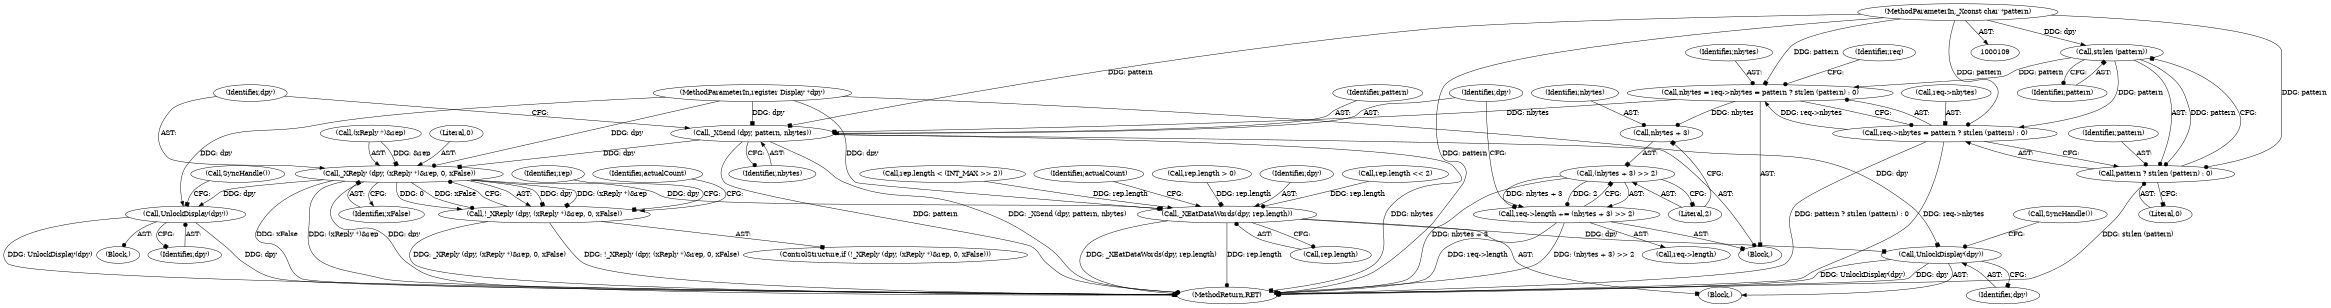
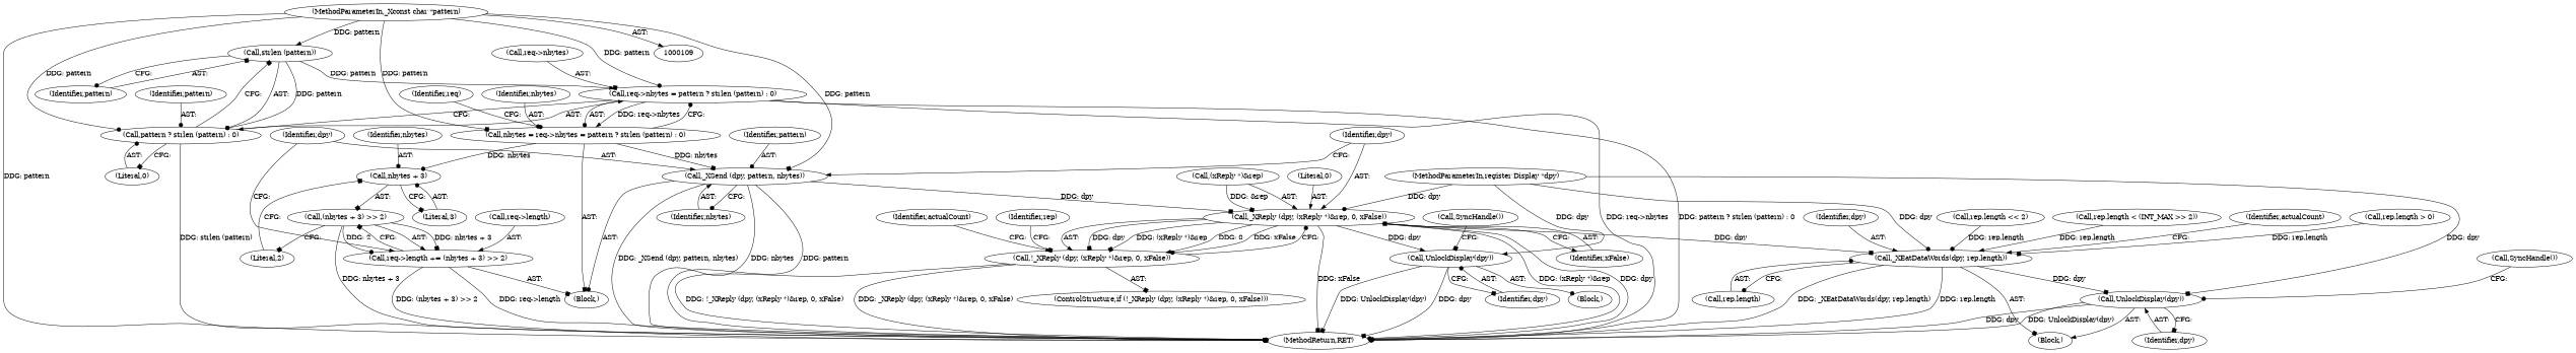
  digraph {
    edge [arrowhead=dot]
    n1 [label="(Call,strlen (pattern))"]
    n2 [label="(Call,nbytes = req->nbytes = pattern ? strlen (pattern) : 0)"]
    n3 [label="(Call,req->nbytes = pattern ? strlen (pattern) : 0)"]
    n4 [label="(Call,pattern ? strlen (pattern) : 0)"]
    n5 [label="(Identifier,pattern)"]
    n6 [label="(Call,_XSend (dpy, pattern, nbytes))"]
    n7 [label="(Call,nbytes + 3)"]
    n8 [label="(Block,)"]
    n9 [label="(MethodReturn,RET)"]
    n10 [label="(Literal,0)"]
    n11 [label="(MethodParameterIn,_Xconst char *pattern)"]
    1000109
    n13 [label="(Call,_XReply (dpy, (xReply *)&rep, 0, xFalse))"]
    n14 [label="(Identifier,nbytes)"]
    n15 [label="(Call,(nbytes + 3) >> 2)"]
    n16 [label="(Call,req->length += (nbytes + 3) >> 2)"]
    n17 [label="(Literal,2)"]
+   n18 [label="(Literal,3)"]
    n19 [label="(Call,!_XReply (dpy, (xReply *)&rep, 0, xFalse))"]
    n20 [label="(Call,UnlockDisplay(dpy))"]
    n21 [label="(Call,_XEatDataWords(dpy, rep.length))"]
    n22 [label="(Identifier,xFalse)"]
    n23 [label="(ControlStructure,if (!_XReply (dpy, (xReply *)&rep, 0, xFalse)))"]
    n24 [label="(Identifier,dpy)"]
    n25 [label="(Block,)"]
    n26 [label="(Call,UnlockDisplay(dpy))"]
    n27 [label="(Call,rep.length)"]
    n28 [label="(Block,)"]
    n29 [label="(Identifier,dpy)"]
    n30 [label="(Identifier,actualCount)"]
    n31 [label="(Call,req->length)"]
    n32 [label="(Call,rep.length << 2)"]
    n33 [label="(Identifier,req)"]
    n34 [label="(Call,rep.length < (INT_MAX >> 2))"]
    n35 [label="(Identifier,dpy)"]
    n36 [label="(Identifier,pattern)"]
    n37 [label="(Call,(xReply *)&rep)"]
    n38 [label="(Identifier,dpy)"]
    n39 [label="(Call,SyncHandle())"]
    n40 [label="(Identifier,pattern)"]
    n41 [label="(Identifier,nbytes)"]
    n42 [label="(Identifier,actualCount)"]
    n43 [label="(Identifier,rep)"]
    n44 [label="(Call,rep.length > 0)"]
    n45 [label="(Identifier,nbytes)"]
    n46 [label="(Call,SyncHandle())"]
    n47 [label="(MethodParameterIn,register Display *dpy)"]
    n48 [label="(Call,req->nbytes)"]
    n49 [label="(Literal,0)"]
    n50 [label="(Identifier,dpy)"]
-   n1 -> n2 [arrowhead=normal label="DDG: pattern"]
    n1 -> n3 [arrowhead=normal label="DDG: pattern"]
    n1 -> n4 [label="AST: "]
    n1 -> n4 [label="DDG: pattern"]
    n1 -> n5 [label="CFG: "]
    n2 -> n3 [label="CFG: "]
    n2 -> n6 [arrowhead=box label="DDG: nbytes"]
    n2 -> n7 [label="DDG: nbytes"]
    n2 -> n8 [arrowhead=box label="AST: "]
    n3 -> n2 [label="AST: "]
    n3 -> n2 [arrowhead=normal label="DDG: req->nbytes"]
    n3 -> n4 [arrowhead=normal label="CFG: "]
    n3 -> n9 [label="DDG: req->nbytes"]
    n3 -> n9 [arrowhead=normal label="DDG: pattern ? strlen (pattern) : 0"]
    n4 -> n1 [arrowhead=box label="CFG: "]
    n4 -> n3 [arrowhead=normal label="AST: "]
    n4 -> n9 [arrowhead=box label="DDG: strlen (pattern)"]
    n4 -> n10 [arrowhead=box label="CFG: "]
    n5 -> n1 [arrowhead=box label="AST: "]
    n6 -> n8 [label="AST: "]
    n6 -> n9 [label="DDG: _XSend (dpy, pattern, nbytes)"]
    n6 -> n9 [arrowhead=box label="DDG: nbytes"]
    n6 -> n9 [label="DDG: pattern"]
    n6 -> n13 [arrowhead=box label="DDG: dpy"]
    n6 -> n14 [label="CFG: "]
    n7 -> n15 [arrowhead=box label="AST: "]
+   n7 -> n18 [arrowhead=box label="CFG: "]
    n10 -> n4 [label="AST: "]
-   n11 -> n1 [arrowhead=normal label="DDG: dpy"]
+   n11 -> n1 [arrowhead=normal label="DDG: pattern"]
    n11 -> n2 [arrowhead=box label="DDG: pattern"]
    n11 -> n3 [label="DDG: pattern"]
    n11 -> n4 [label="DDG: pattern"]
    n11 -> n6 [arrowhead=box label="DDG: pattern"]
    n11 -> n9 [label="DDG: pattern"]
    n11 -> 1000109 [arrowhead=normal label="AST: "]
    n13 -> n9 [arrowhead=box label="DDG: xFalse"]
    n13 -> n9 [label="DDG: (xReply *)&rep"]
    n13 -> n9 [arrowhead=normal label="DDG: dpy"]
    n13 -> n19 [arrowhead=normal label="AST: "]
    n13 -> n19 [arrowhead=box label="DDG: dpy"]
    n13 -> n19 [arrowhead=box label="DDG: (xReply *)&rep"]
    n13 -> n19 [arrowhead=normal label="DDG: 0"]
    n13 -> n19 [label="DDG: xFalse"]
    n13 -> n20 [arrowhead=normal label="DDG: dpy"]
    n13 -> n21 [arrowhead=box label="DDG: dpy"]
    n13 -> n22 [arrowhead=normal label="CFG: "]
    n14 -> n6 [arrowhead=normal label="AST: "]
    n15 -> n9 [arrowhead=normal label="DDG: nbytes + 3"]
    n15 -> n16 [arrowhead=normal label="AST: "]
    n15 -> n16 [arrowhead=box label="DDG: nbytes + 3"]
    n15 -> n16 [label="DDG: 2"]
    n15 -> n17 [arrowhead=box label="CFG: "]
    n16 -> n8 [arrowhead=box label="AST: "]
    n16 -> n9 [arrowhead=normal label="DDG: req->length"]
    n16 -> n9 [arrowhead=box label="DDG: (nbytes + 3) >> 2"]
    n16 -> n15 [arrowhead=box label="CFG: "]
    n17 -> n7 [arrowhead=box label="CFG: "]
-   n17 -> n15 [arrowhead=normal label="AST: "]
+   n18 -> n7 [label="AST: "]
    n19 -> n9 [label="DDG: !_XReply (dpy, (xReply *)&rep, 0, xFalse)"]
    n19 -> n9 [label="DDG: _XReply (dpy, (xReply *)&rep, 0, xFalse)"]
    n19 -> n13 [label="CFG: "]
    n19 -> n23 [arrowhead=box label="AST: "]
    n20 -> n9 [arrowhead=box label="DDG: dpy"]
    n20 -> n9 [arrowhead=box label="DDG: UnlockDisplay(dpy)"]
    n20 -> n24 [arrowhead=box label="CFG: "]
    n20 -> n25 [label="AST: "]
    n21 -> n9 [label="DDG: _XEatDataWords(dpy, rep.length)"]
    n21 -> n9 [label="DDG: rep.length"]
    n21 -> n26 [arrowhead=box label="DDG: dpy"]
    n21 -> n27 [label="CFG: "]
    n21 -> n28 [arrowhead=box label="AST: "]
    n22 -> n13 [arrowhead=box label="AST: "]
    n24 -> n20 [label="AST: "]
    n26 -> n9 [arrowhead=box label="DDG: dpy"]
    n26 -> n9 [label="DDG: UnlockDisplay(dpy)"]
    n26 -> n28 [arrowhead=normal label="AST: "]
    n26 -> n29 [arrowhead=box label="CFG: "]
    n27 -> n21 [label="AST: "]
    n29 -> n26 [arrowhead=normal label="AST: "]
    n30 -> n19 [arrowhead=normal label="CFG: "]
-   n16 -> n31 [arrowhead=normal label="AST: "]
+   n31 -> n16 [arrowhead=normal label="AST: "]
    n32 -> n21 [label="DDG: rep.length"]
    n33 -> n2 [label="CFG: "]
    n34 -> n21 [arrowhead=normal label="DDG: rep.length"]
    n35 -> n6 [arrowhead=normal label="CFG: "]
    n35 -> n13 [arrowhead=normal label="AST: "]
    n36 -> n4 [label="AST: "]
    n37 -> n13 [arrowhead=normal label="AST: "]
    n37 -> n13 [arrowhead=box label="DDG: &rep"]
    n38 -> n6 [arrowhead=normal label="AST: "]
    n38 -> n16 [arrowhead=normal label="CFG: "]
    n39 -> n20 [arrowhead=box label="CFG: "]
    n40 -> n6 [label="AST: "]
    n41 -> n7 [label="AST: "]
    n42 -> n21 [arrowhead=normal label="CFG: "]
    n43 -> n19 [arrowhead=box label="CFG: "]
    n44 -> n21 [arrowhead=box label="DDG: rep.length"]
    n45 -> n2 [label="AST: "]
    n46 -> n26 [label="CFG: "]
-   n47 -> n6 [arrowhead=box label="DDG: dpy"]
    n47 -> n13 [label="DDG: dpy"]
    n47 -> n20 [arrowhead=normal label="DDG: dpy"]
    n47 -> n21 [label="DDG: dpy"]
    n47 -> n26 [arrowhead=box label="DDG: dpy"]
    n48 -> n3 [arrowhead=box label="AST: "]
    n49 -> n13 [arrowhead=normal label="AST: "]
    n50 -> n21 [arrowhead=normal label="AST: "]
  }
